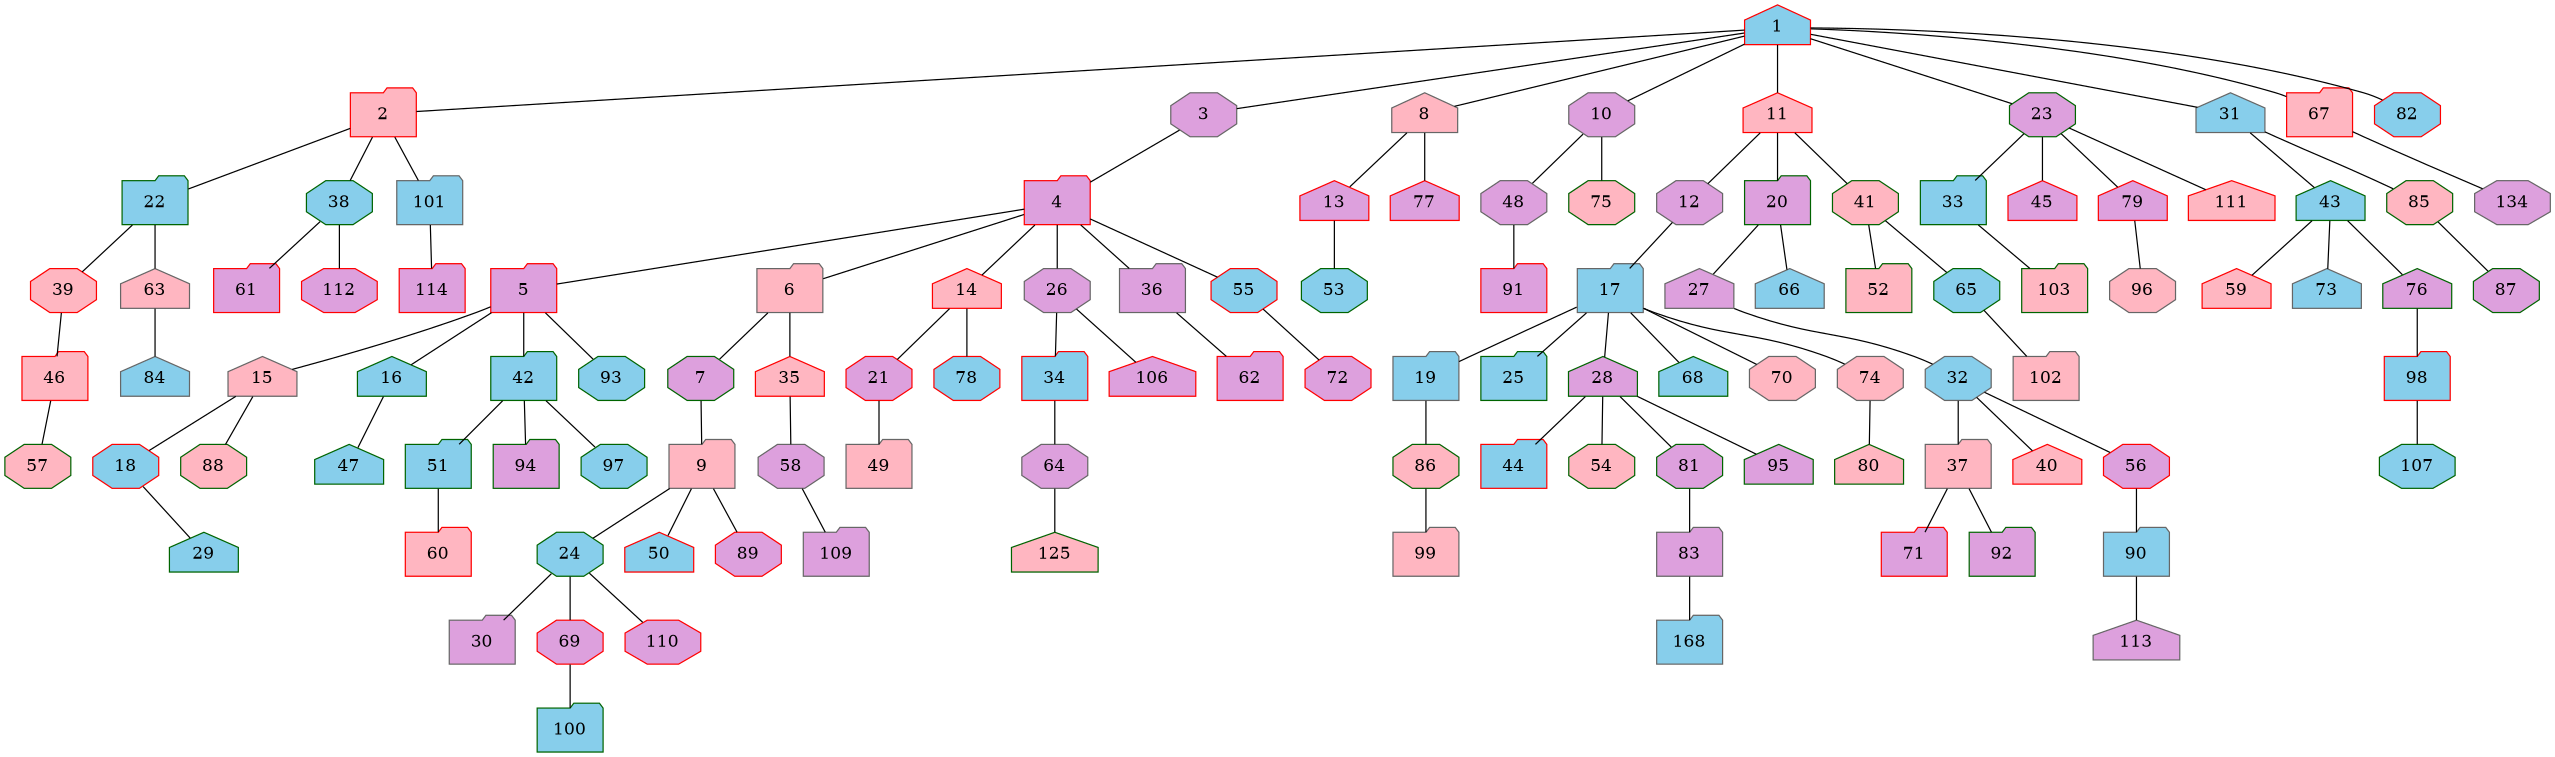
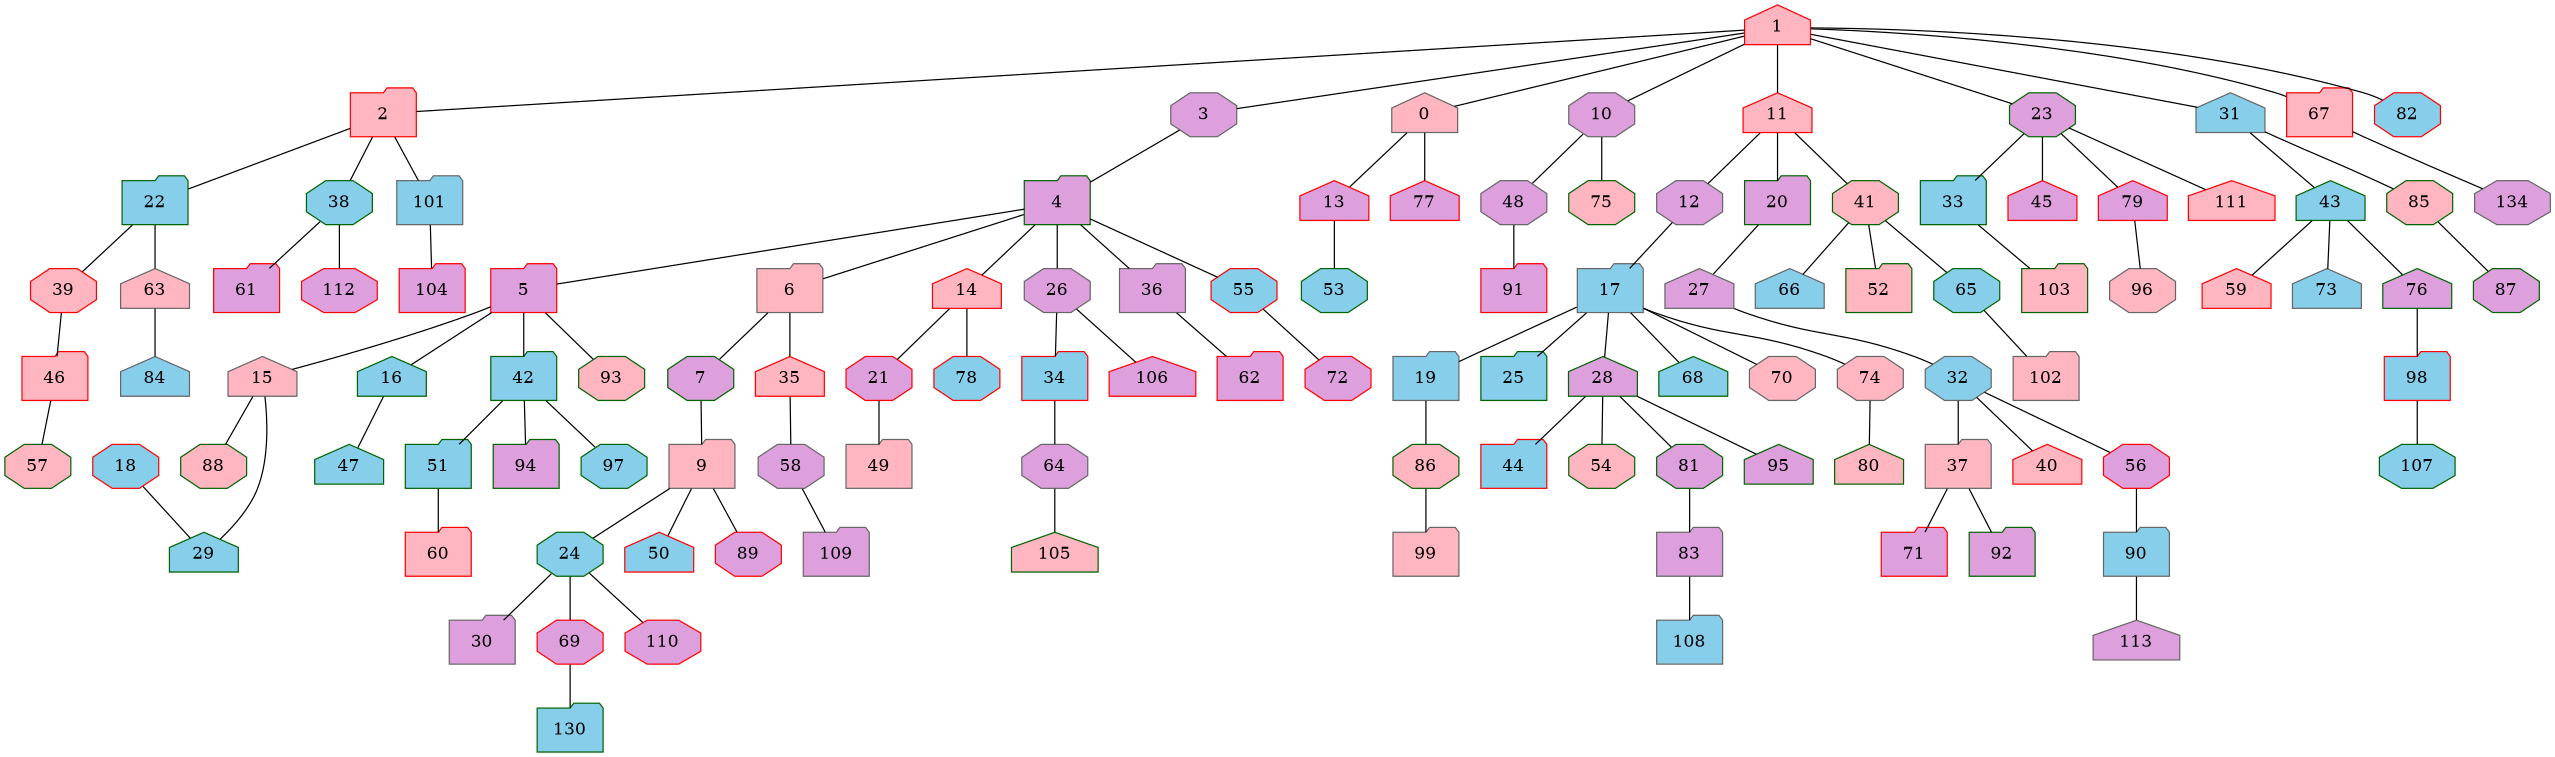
  graph {
    fontname="DejaVu Serif"
    node [color=red fillcolor=plum fontname="DejaVu Serif" shape=octagon style=filled]
    edge [fontname="DejaVu Serif"]
-   1 [fillcolor=skyblue shape=house]
+   1 [fillcolor=lightpink shape=house]
    2 [fillcolor=lightpink shape=folder]
    3 [color=gray40]
-   8 [color=gray40 fillcolor=lightpink shape=house]
+   8 [color=gray40 fillcolor=lightpink shape=house label=0]
    10 [color=gray40]
    11 [fillcolor=lightpink shape=house]
    23 [color=darkgreen]
    31 [color=gray40 fillcolor=skyblue shape=house]
    67 [fillcolor=lightpink shape=folder]
    82 [fillcolor=skyblue]
    22 [color=darkgreen fillcolor=skyblue shape=folder]
    38 [color=darkgreen fillcolor=skyblue]
    101 [color=gray40 fillcolor=skyblue shape=folder]
-   4 [shape=folder]
+   4 [color=darkgreen shape=folder]
    13 [shape=house]
    77 [shape=house]
    48 [color=gray40]
    75 [color=darkgreen fillcolor=lightpink]
    12 [color=gray40]
    20 [color=darkgreen shape=folder]
    41 [color=darkgreen fillcolor=lightpink]
    33 [color=darkgreen fillcolor=skyblue shape=folder]
    45 [shape=house]
    79 [shape=house]
    111 [fillcolor=lightpink shape=house]
    43 [color=darkgreen fillcolor=skyblue shape=house]
    85 [color=darkgreen fillcolor=lightpink]
    n28 [color=gray40 label=134]
    39 [fillcolor=lightpink]
    63 [color=gray40 fillcolor=lightpink shape=house]
    61 [shape=folder]
    112
-   114 [shape=folder]
+   114 [shape=folder label=104]
    5 [shape=folder]
    6 [color=gray40 fillcolor=lightpink shape=folder]
    14 [fillcolor=lightpink shape=house]
    26 [color=gray40]
    36 [color=gray40 shape=folder]
    55 [fillcolor=skyblue]
    15 [color=gray40 fillcolor=lightpink shape=house]
    16 [color=darkgreen fillcolor=skyblue shape=house]
    42 [color=darkgreen fillcolor=skyblue shape=folder]
-   93 [color=darkgreen fillcolor=skyblue]
+   93 [color=darkgreen fillcolor=lightpink]
    7 [color=darkgreen]
    35 [fillcolor=lightpink shape=house]
    21
    78 [fillcolor=skyblue]
    34 [fillcolor=skyblue shape=folder]
    106 [shape=house]
    62 [shape=folder]
    72
    18 [fillcolor=skyblue]
    88 [color=darkgreen fillcolor=lightpink]
    47 [color=darkgreen fillcolor=skyblue shape=house]
    51 [color=darkgreen fillcolor=skyblue shape=folder]
    94 [color=darkgreen shape=folder]
    97 [color=darkgreen fillcolor=skyblue]
    9 [color=gray40 fillcolor=lightpink shape=folder]
    58 [color=gray40]
    24 [color=darkgreen fillcolor=skyblue]
    50 [fillcolor=skyblue shape=house]
    89
    53 [color=darkgreen fillcolor=skyblue]
    30 [color=gray40 shape=folder]
    69
    110
    91 [shape=folder]
    17 [color=gray40 fillcolor=skyblue shape=folder]
    27 [color=gray40 shape=house]
    66 [color=gray40 fillcolor=skyblue shape=house]
    52 [color=darkgreen fillcolor=lightpink shape=folder]
    65 [color=darkgreen fillcolor=skyblue]
    19 [color=gray40 fillcolor=skyblue shape=folder]
    25 [color=darkgreen fillcolor=skyblue shape=folder]
    28 [color=darkgreen shape=house]
    68 [color=darkgreen fillcolor=skyblue shape=house]
    70 [color=gray40 fillcolor=lightpink]
    74 [color=gray40 fillcolor=lightpink]
    49 [color=gray40 fillcolor=lightpink shape=folder]
    29 [color=darkgreen fillcolor=skyblue shape=house]
    86 [color=darkgreen fillcolor=lightpink]
    44 [fillcolor=skyblue shape=folder]
    54 [color=darkgreen fillcolor=lightpink]
    81 [color=darkgreen]
    95 [color=darkgreen shape=house]
    99 [color=gray40 fillcolor=lightpink shape=folder]
    32 [color=gray40 fillcolor=skyblue]
    46 [fillcolor=lightpink shape=folder]
    84 [color=gray40 fillcolor=skyblue shape=house]
    103 [color=darkgreen fillcolor=lightpink shape=folder]
    96 [color=gray40 fillcolor=lightpink]
-   100 [color=darkgreen fillcolor=skyblue shape=folder]
+   100 [color=darkgreen fillcolor=skyblue shape=folder label=130]
    64 [color=gray40]
    37 [color=gray40 fillcolor=lightpink shape=folder]
    40 [fillcolor=lightpink shape=house]
    56
    80 [color=darkgreen fillcolor=lightpink shape=house]
    83 [color=gray40 shape=folder]
    59 [fillcolor=lightpink shape=house]
    73 [color=gray40 fillcolor=skyblue shape=house]
    76 [color=darkgreen shape=house]
    87 [color=darkgreen]
    71 [shape=folder]
    92 [color=darkgreen shape=folder]
    90 [color=gray40 fillcolor=skyblue shape=folder]
-   105 [color=darkgreen fillcolor=lightpink shape=house label=125]
+   105 [color=darkgreen fillcolor=lightpink shape=house]
    109 [color=gray40 shape=folder]
    57 [color=darkgreen fillcolor=lightpink]
    102 [color=gray40 fillcolor=lightpink shape=folder]
    60 [fillcolor=lightpink shape=folder]
    98 [fillcolor=skyblue shape=folder]
    113 [color=gray40 shape=house]
    107 [color=darkgreen fillcolor=skyblue]
-   108 [color=gray40 fillcolor=skyblue shape=folder label=168]
+   108 [color=gray40 fillcolor=skyblue shape=folder]
    1 -- 2
    1 -- 3
    1 -- 8
    1 -- 10
    1 -- 11
    1 -- 23
    1 -- 31
    1 -- 67
    1 -- 82
    2 -- 22
    2 -- 38
    2 -- 101
    3 -- 4
    8 -- 13
    8 -- 77
    10 -- 48
    10 -- 75
    11 -- 12
    11 -- 20
    11 -- 41
    23 -- 33
    23 -- 45
    23 -- 79
    23 -- 111
    31 -- 43
    31 -- 85
    67 -- n28
    22 -- 39
    22 -- 63
    38 -- 61
    38 -- 112
    101 -- 114
    4 -- 5
    4 -- 6
    4 -- 14
    4 -- 26
    4 -- 36
    4 -- 55
    13 -- 53
    48 -- 91
    12 -- 17
    20 -- 27
-   20 -- 66
+   41 -- 66
    41 -- 52
    41 -- 65
    33 -- 103
    79 -- 96
    43 -- 59
    43 -- 73
    43 -- 76
    85 -- 87
    39 -- 46
    63 -- 84
    5 -- 15
    5 -- 16
    5 -- 42
    5 -- 93
    6 -- 7
    6 -- 35
    14 -- 21
    14 -- 78
    26 -- 34
    26 -- 106
    36 -- 62
    55 -- 72
-   15 -- 18
+   15 -- 29
    15 -- 88
    16 -- 47
    42 -- 51
    42 -- 94
    42 -- 97
    7 -- 9
    35 -- 58
    21 -- 49
    34 -- 64
    18 -- 29
    51 -- 60
    9 -- 24
    9 -- 50
    9 -- 89
    58 -- 109
    24 -- 30
    24 -- 69
    24 -- 110
    69 -- 100
    17 -- 19
    17 -- 25
    17 -- 28
    17 -- 68
    17 -- 70
    17 -- 74
    27 -- 32
    65 -- 102
    19 -- 86
    28 -- 44
    28 -- 54
    28 -- 81
    28 -- 95
    74 -- 80
    86 -- 99
    81 -- 83
    32 -- 37
    32 -- 40
    32 -- 56
    46 -- 57
    64 -- 105
    37 -- 71
    37 -- 92
    56 -- 90
    83 -- 108
    76 -- 98
    90 -- 113
    98 -- 107
  }
